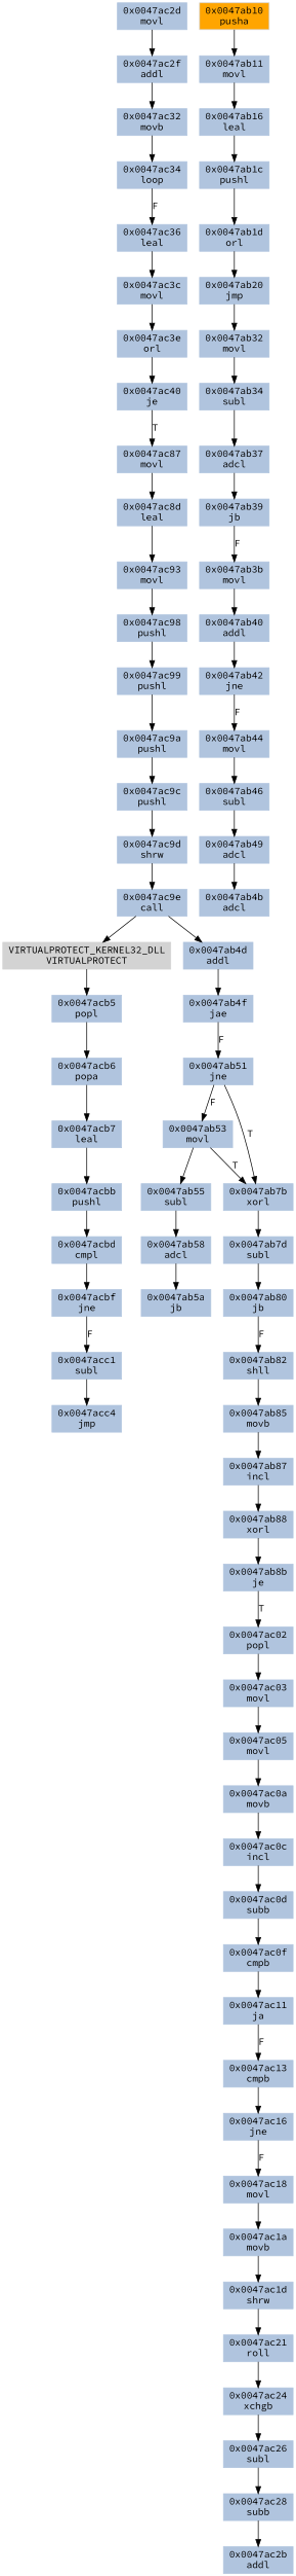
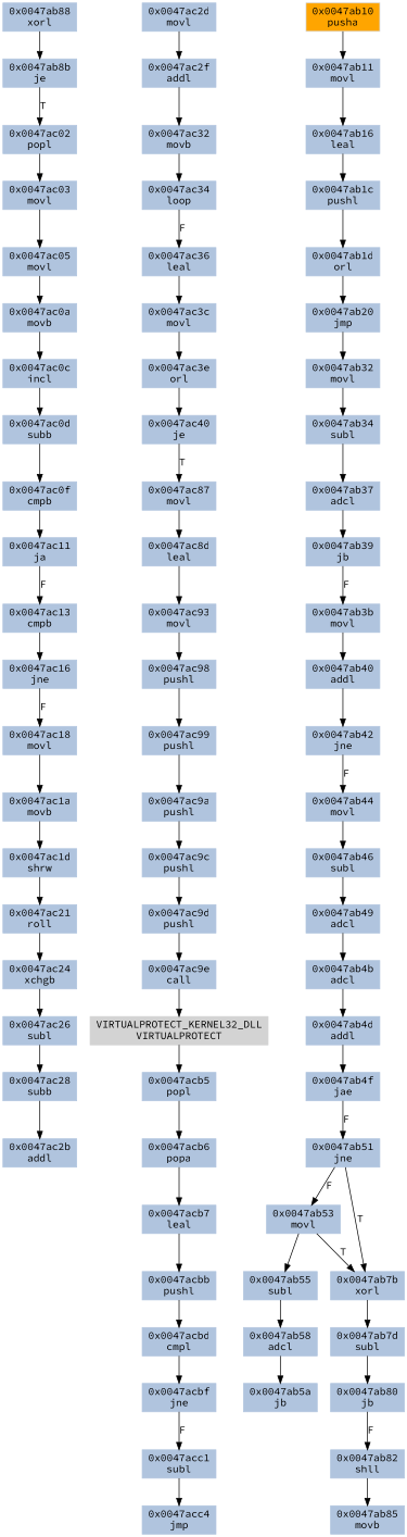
  strict digraph {
    fontname="Source Code Pro"
    node [color=lightsteelblue fillcolor=lightsteelblue fontname="Source Code Pro" shape=rectangle style=filled]
    edge [color="#000000" fontname="Source Code Pro"]
    n1 [label="0x0047ac11\nja"]
    n2 [label="0x0047ac13\ncmpb"]
    n3 [label="0x0047ac16\njne"]
    n4 [label="0x0047ac18\nmovl"]
    n5 [label="0x0047ab8b\nje"]
    n6 [label="0x0047ac02\npopl"]
    n7 [label="0x0047ac03\nmovl"]
    n8 [label="0x0047ac05\nmovl"]
    n9 [label="0x0047ac0d\nsubb"]
    n10 [label="0x0047ac0f\ncmpb"]
    n11 [label="0x0047ac98\npushl"]
    n12 [label="0x0047ac99\npushl"]
    n13 [label="0x0047ac9a\npushl"]
    n14 [label="0x0047ac9c\npushl"]
    n15 [label="0x0047acbf\njne"]
    n16 [label="0x0047acc1\nsubl"]
    n17 [label="0x0047acc4\njmp"]
-   n18 [label="0x0047ac9d\nshrw"]
+   n18 [label="0x0047ac9d\npushl"]
    n19 [label="0x0047ac9e\ncall"]
    n20 [color=lightgrey fillcolor=lightgrey label="VIRTUALPROTECT_KERNEL32_DLL\nVIRTUALPROTECT"]
    n21 [label="0x0047acb5\npopl"]
    n22 [label="0x0047ab11\nmovl"]
    n23 [label="0x0047ab16\nleal"]
    n24 [label="0x0047ab1c\npushl"]
    n25 [label="0x0047ab1d\norl"]
    n26 [label="0x0047ab53\nmovl"]
    n27 [label="0x0047ab55\nsubl"]
    n28 [label="0x0047ab7b\nxorl"]
    n29 [label="0x0047ab58\nadcl"]
    n30 [label="0x0047ab5a\njb"]
    n31 [label="0x0047acb6\npopa"]
    n32 [label="0x0047acb7\nleal"]
    n33 [label="0x0047acbb\npushl"]
-   n34 [label="0x0047ab87\nincl"]
    n35 [label="0x0047ab88\nxorl"]
    n36 [label="0x0047ac1a\nmovb"]
    n37 [label="0x0047ac1d\nshrw"]
    n38 [label="0x0047ac21\nroll"]
    n39 [label="0x0047ab42\njne"]
    n40 [label="0x0047ab44\nmovl"]
    n41 [label="0x0047ab46\nsubl"]
    n42 [label="0x0047ab4b\nadcl"]
    n43 [label="0x0047ab4d\naddl"]
    n44 [label="0x0047ab49\nadcl"]
    n45 [label="0x0047ab4f\njae"]
    n46 [label="0x0047ac34\nloop"]
    n47 [label="0x0047ac36\nleal"]
    n48 [label="0x0047ac3c\nmovl"]
    n49 [label="0x0047ac3e\norl"]
    n50 [label="0x0047ac40\nje"]
    n51 [label="0x0047ac87\nmovl"]
    n52 [label="0x0047ac8d\nleal"]
    n53 [label="0x0047ac93\nmovl"]
    n54 [label="0x0047ab20\njmp"]
    n55 [label="0x0047ab7d\nsubl"]
    n56 [label="0x0047ab80\njb"]
    n57 [label="0x0047ac0a\nmovb"]
    n58 [label="0x0047ac0c\nincl"]
    n59 [color=lightgrey fillcolor=orange label="0x0047ab10\npusha"]
    n60 [label="0x0047ab82\nshll"]
    n61 [label="0x0047ab85\nmovb"]
    n62 [label="0x0047ab51\njne"]
    n63 [label="0x0047acbd\ncmpl"]
    n64 [label="0x0047ab32\nmovl"]
    n65 [label="0x0047ab34\nsubl"]
    n66 [label="0x0047ab37\nadcl"]
    n67 [label="0x0047ac24\nxchgb"]
    n68 [label="0x0047ac26\nsubl"]
    n69 [label="0x0047ac28\nsubb"]
    n70 [label="0x0047ac2f\naddl"]
    n71 [label="0x0047ac32\nmovb"]
    n72 [label="0x0047ac2b\naddl"]
    n73 [label="0x0047ac2d\nmovl"]
    n74 [label="0x0047ab39\njb"]
    n75 [label="0x0047ab3b\nmovl"]
    n76 [label="0x0047ab40\naddl"]
    n1 -> n2 [label=F]
    n2 -> n3
    n3 -> n4 [label=F]
    n4 -> n36
    n5 -> n6 [label=T]
    n6 -> n7
    n7 -> n8
    n8 -> n57
    n9 -> n10
    n10 -> n1
    n11 -> n12
    n12 -> n13
    n13 -> n14
    n14 -> n18
    n15 -> n16 [label=F]
    n16 -> n17
    n18 -> n19
    n19 -> n20
    n20 -> n21
    n21 -> n31
    n22 -> n23
    n23 -> n24
    n24 -> n25
    n25 -> n54
    n26 -> n27
    n26 -> n28 [label=T]
    n27 -> n29
    n28 -> n55
    n29 -> n30
    n31 -> n32
    n32 -> n33
    n33 -> n63
-   n34 -> n35
    n35 -> n5
    n36 -> n37
    n37 -> n38
    n38 -> n67
    n39 -> n40 [label=F]
    n40 -> n41
    n41 -> n44
-   n19 -> n43
+   n42 -> n43
    n43 -> n45
    n44 -> n42
    n45 -> n62 [label=F]
    n46 -> n47 [label=F]
    n47 -> n48
    n48 -> n49
    n49 -> n50
    n50 -> n51 [label=T]
    n51 -> n52
    n52 -> n53
    n53 -> n11
    n54 -> n64
    n55 -> n56
    n56 -> n60 [label=F]
    n57 -> n58
    n58 -> n9
    n59 -> n22
    n60 -> n61
-   n61 -> n34
    n62 -> n26 [label=F]
    n62 -> n28 [label=T]
    n63 -> n15
    n64 -> n65
    n65 -> n66
    n66 -> n74
    n67 -> n68
    n68 -> n69
    n69 -> n72
    n70 -> n71
    n71 -> n46
    n73 -> n70
    n74 -> n75 [label=F]
    n75 -> n76
    n76 -> n39
  }
